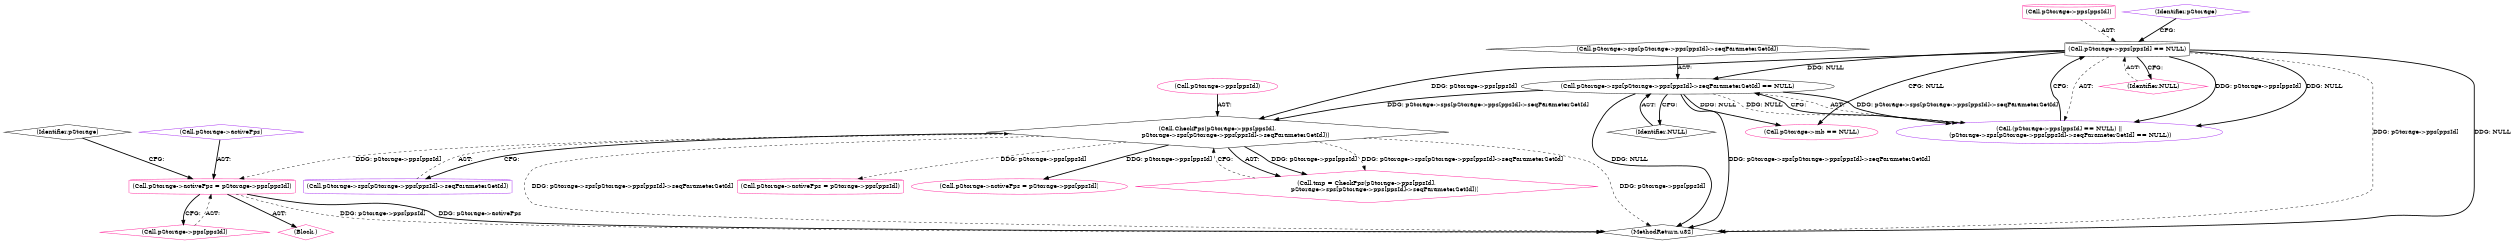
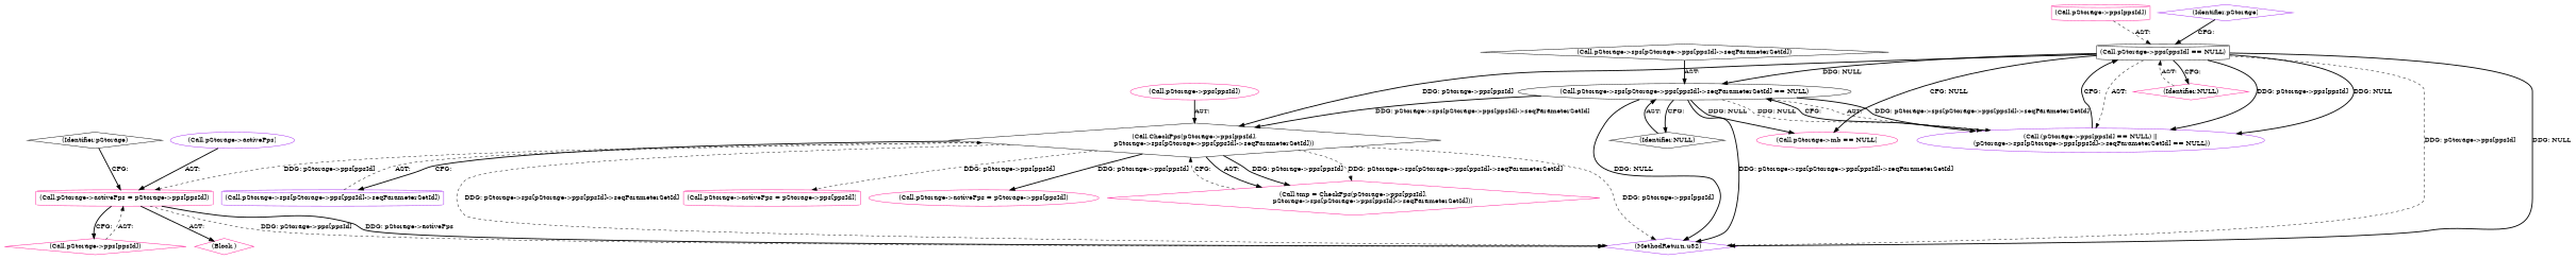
  digraph {
    fontname="DejaVu Serif"
    node [color=deeppink fontname="DejaVu Serif" shape=diamond]
    edge [fontname="DejaVu Serif" style=bold]
    n1 [label="(Call,pStorage->activePps = pStorage->pps[ppsId])" shape=cylinder]
    n2 [label="(Call,pStorage->pps[ppsId])"]
    n3 [label="(Block,)"]
-   n4 [color=black label="(MethodReturn,u32)"]
+   n4 [color=purple label="(MethodReturn,u32)"]
    n5 [color=black label="(Call,CheckPps(pStorage->pps[ppsId],\n                   pStorage->sps[pStorage->pps[ppsId]->seqParameterSetId]))"]
    n6 [label="(Call,pStorage->activePps = pStorage->pps[ppsId])" shape=ellipse]
    n7 [color=purple label="(Call,pStorage->sps[pStorage->pps[ppsId]->seqParameterSetId])" shape=cylinder]
    n8 [label="(Call,tmp = CheckPps(pStorage->pps[ppsId],\n                   pStorage->sps[pStorage->pps[ppsId]->seqParameterSetId]))"]
    n9 [label="(Call,pStorage->activePps = pStorage->pps[ppsId])" shape=cylinder]
    n10 [color=black label="(Call,pStorage->pps[ppsId] == NULL)" shape=cylinder]
    n11 [color=black label="(Call,pStorage->sps[pStorage->pps[ppsId]->seqParameterSetId] == NULL)" shape=ellipse]
    n12 [label="(Call,pStorage->mb == NULL)" shape=ellipse]
    n13 [label="(Identifier,NULL)"]
    n14 [color=purple label="(Call,(pStorage->pps[ppsId] == NULL) ||\n (pStorage->sps[pStorage->pps[ppsId]->seqParameterSetId] == NULL))" shape=ellipse]
    n15 [color=black label="(Identifier,NULL)"]
    n16 [label="(Call,pStorage->pps[ppsId])" shape=cylinder]
    n17 [color=black label="(Identifier,pStorage)"]
    n18 [color=purple label="(Identifier,pStorage)"]
    n19 [color=black label="(Call,pStorage->sps[pStorage->pps[ppsId]->seqParameterSetId])"]
    n20 [label="(Call,pStorage->pps[ppsId])" shape=ellipse]
-   n21 [color=purple label="(Call,pStorage->activePps)"]
+   n21 [color=purple label="(Call,pStorage->activePps)" shape=ellipse]
    n1 -> n2 [label="CFG: "]
    n1 -> n3 [label="AST: "]
    n1 -> n4 [label="DDG: pStorage->pps[ppsId]" style=dashed]
    n1 -> n4 [label="DDG: pStorage->activePps"]
    n2 -> n1 [label="AST: " style=dashed]
    n5 -> n1 [label="DDG: pStorage->pps[ppsId]" style=dashed]
    n5 -> n4 [label="DDG: pStorage->sps[pStorage->pps[ppsId]->seqParameterSetId]" style=dashed]
    n5 -> n4 [label="DDG: pStorage->pps[ppsId]" style=dashed]
    n5 -> n6 [label="DDG: pStorage->pps[ppsId]"]
    n5 -> n7 [label="CFG: "]
    n5 -> n8 [label="AST: "]
    n5 -> n8 [label="DDG: pStorage->pps[ppsId]"]
    n5 -> n8 [label="DDG: pStorage->sps[pStorage->pps[ppsId]->seqParameterSetId]" style=dashed]
    n5 -> n9 [label="DDG: pStorage->pps[ppsId]" style=dashed]
    n7 -> n5 [label="AST: " style=dashed]
    n8 -> n5 [label="CFG: " style=dashed]
    n10 -> n4 [label="DDG: NULL"]
    n10 -> n4 [label="DDG: pStorage->pps[ppsId]" style=dashed]
    n10 -> n5 [label="DDG: pStorage->pps[ppsId]"]
    n10 -> n11 [label="DDG: NULL"]
    n10 -> n12 [label="CFG: NULL"]
    n10 -> n13 [label="CFG: "]
    n10 -> n14 [label="AST: " style=dashed]
    n10 -> n14 [label="DDG: pStorage->pps[ppsId]"]
    n10 -> n14 [label="DDG: NULL"]
    n11 -> n4 [label="DDG: pStorage->sps[pStorage->pps[ppsId]->seqParameterSetId]"]
    n11 -> n4 [label="DDG: NULL"]
    n11 -> n5 [label="DDG: pStorage->sps[pStorage->pps[ppsId]->seqParameterSetId]"]
    n11 -> n12 [label="DDG: NULL"]
    n11 -> n14 [label="AST: " style=dashed]
    n11 -> n14 [label="DDG: pStorage->sps[pStorage->pps[ppsId]->seqParameterSetId]"]
    n11 -> n14 [label="DDG: NULL" style=dashed]
    n11 -> n15 [label="CFG: "]
    n13 -> n10 [label="AST: " style=dashed]
    n14 -> n10 [label="CFG: "]
    n14 -> n11 [label="CFG: "]
    n15 -> n11 [label="AST: "]
    n16 -> n10 [label="AST: " style=dashed]
    n17 -> n1 [label="CFG: "]
    n18 -> n10 [label="CFG: "]
    n19 -> n11 [label="AST: "]
    n20 -> n5 [label="AST: "]
    n21 -> n1 [label="AST: "]
  }
